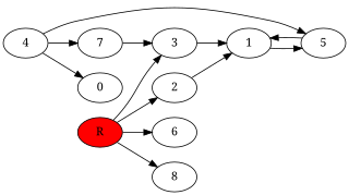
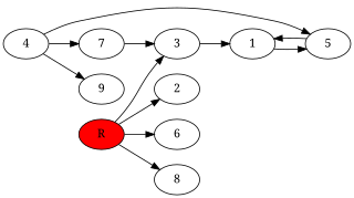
  digraph {
    fontname="Noto Serif"
    rankdir=LR
    node [fontname="Noto Serif"]
    edge [fontname="Noto Serif"]
    1
    5
    2
    7
    3
    4
-   9 [label=0]
+   9
    R [fillcolor="#ff0000" style=filled]
    6
    8
    1 -> 5
    5 -> 1
-   2 -> 1
    7 -> 3
    3 -> 1
    4 -> 5
    4 -> 7
    4 -> 9
    R -> 2
    R -> 3
    R -> 6
    R -> 8
  }
